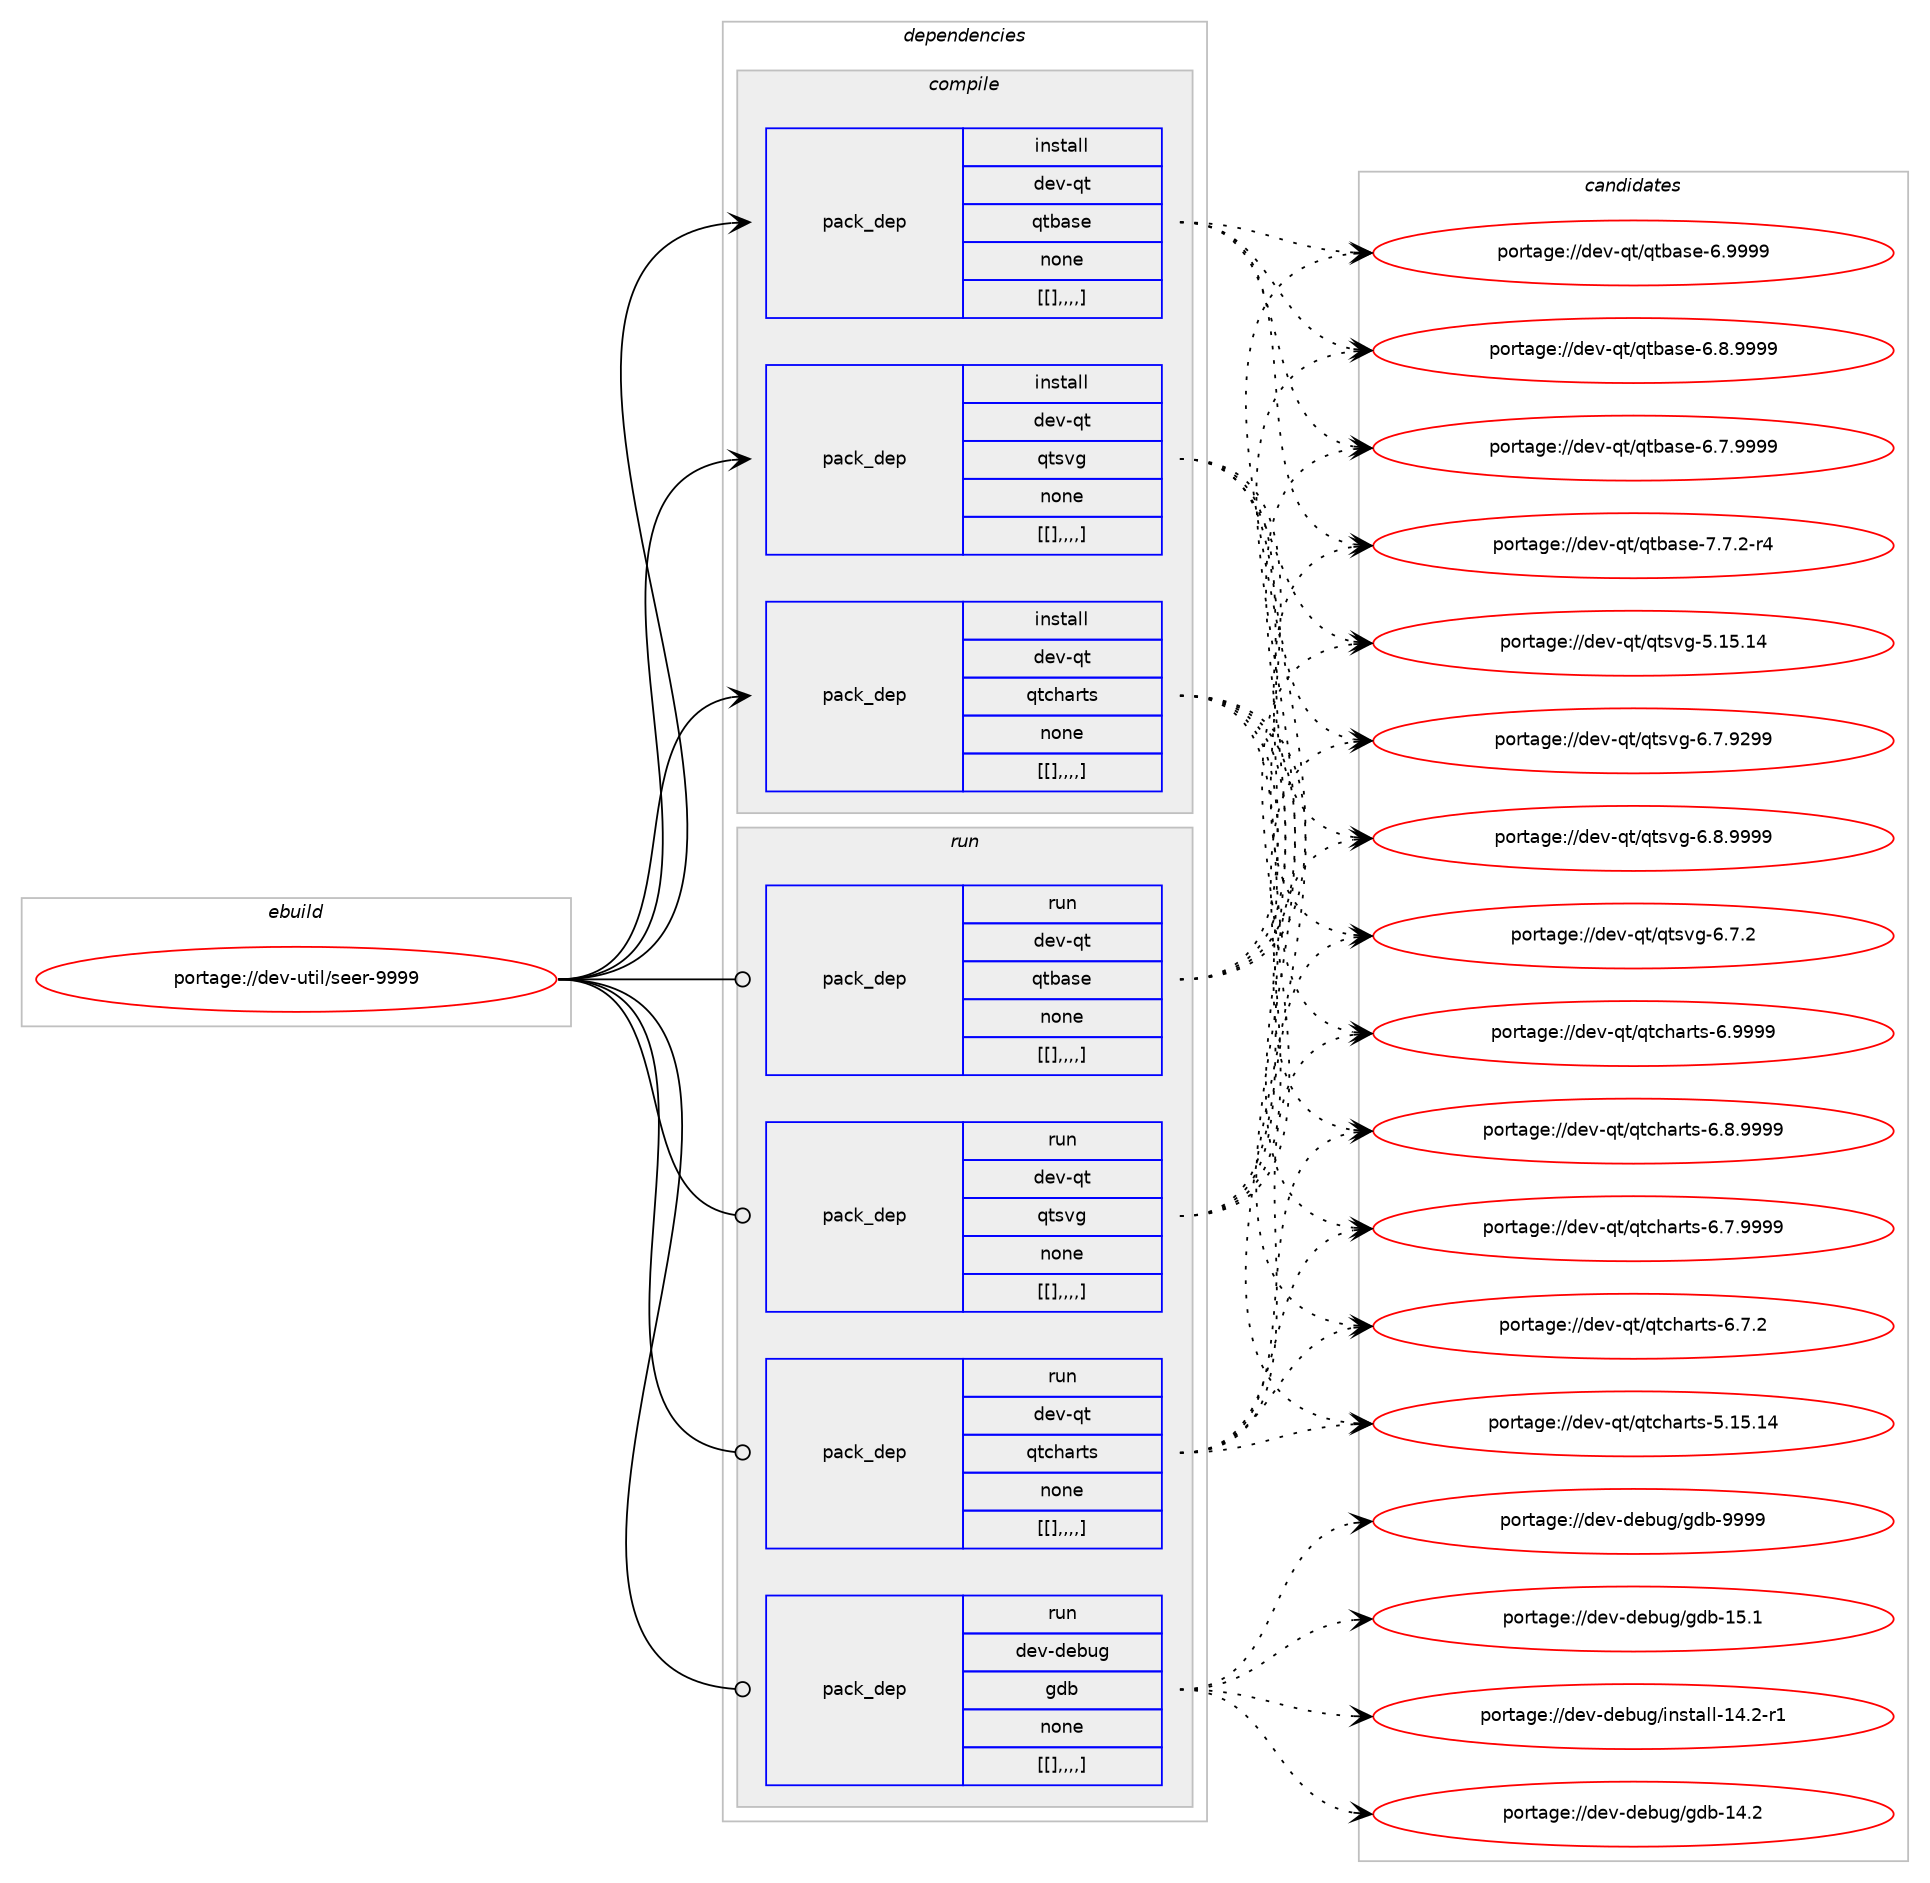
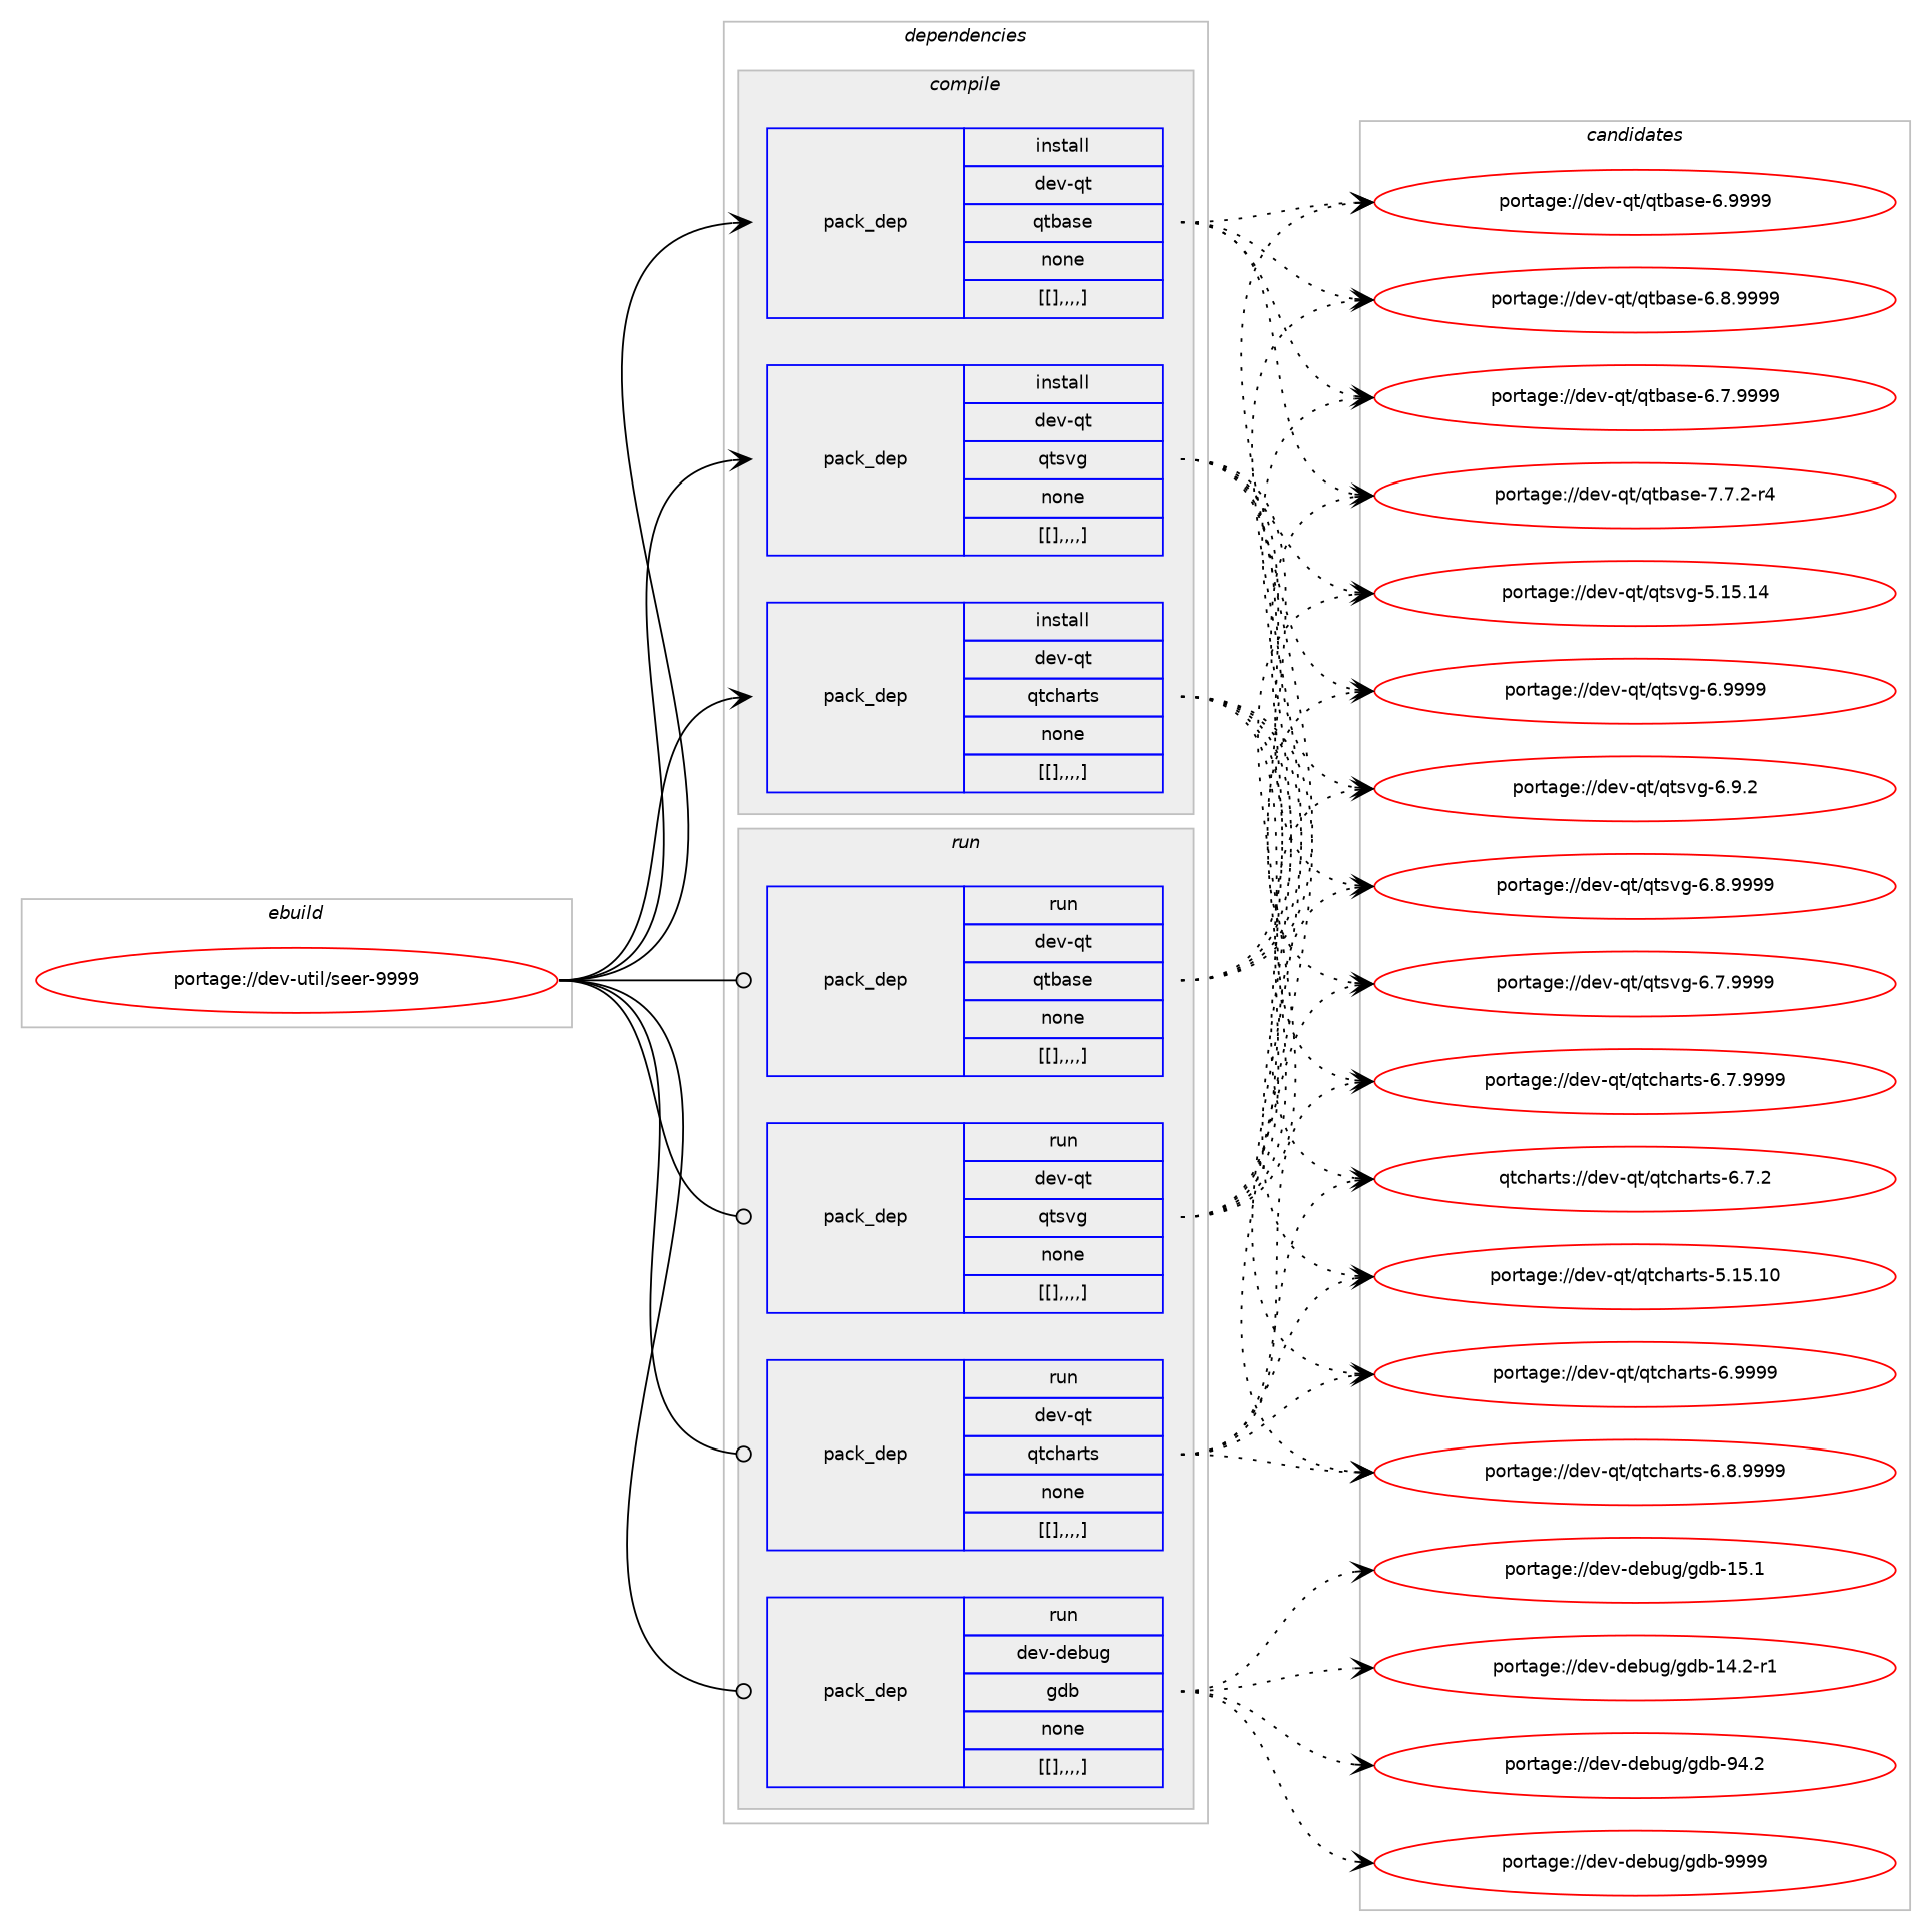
  digraph {
    compound=true
    concentrate=true
    fontname=Helvetica
    fontsize=10
    newrank=true
    rankdir=LR
    ranksep=1.5
    node [color=red fontname=Helvetica fontsize=10]
    edge [arrowhead=vee headport=w style=dotted tailport=e weight=100]
    n1 [label="portage://dev-util/seer-9999" width=4]
    n2 [color=blue label=<<TABLE BORDER="0" CELLBORDER="1" CELLSPACING="0" CELLPADDING="4" WIDTH="220"><TR><TD ROWSPAN="6" CELLPADDING="30">pack_dep</TD></TR><TR><TD WIDTH="110">install</TD></TR><TR><TD>dev-qt</TD></TR><TR><TD>qtbase</TD></TR><TR><TD>none</TD></TR><TR><TD>[[],,,,]</TD></TR></TABLE>> shape=none]
    n3 [color=blue label=<<TABLE BORDER="0" CELLBORDER="1" CELLSPACING="0" CELLPADDING="4" WIDTH="220"><TR><TD ROWSPAN="6" CELLPADDING="30">pack_dep</TD></TR><TR><TD WIDTH="110">install</TD></TR><TR><TD>dev-qt</TD></TR><TR><TD>qtcharts</TD></TR><TR><TD>none</TD></TR><TR><TD>[[],,,,]</TD></TR></TABLE>> shape=none]
    n4 [color=blue label=<<TABLE BORDER="0" CELLBORDER="1" CELLSPACING="0" CELLPADDING="4" WIDTH="220"><TR><TD ROWSPAN="6" CELLPADDING="30">pack_dep</TD></TR><TR><TD WIDTH="110">install</TD></TR><TR><TD>dev-qt</TD></TR><TR><TD>qtsvg</TD></TR><TR><TD>none</TD></TR><TR><TD>[[],,,,]</TD></TR></TABLE>> shape=none]
    n5 [color=blue label=<<TABLE BORDER="0" CELLBORDER="1" CELLSPACING="0" CELLPADDING="4" WIDTH="220"><TR><TD ROWSPAN="6" CELLPADDING="30">pack_dep</TD></TR><TR><TD WIDTH="110">run</TD></TR><TR><TD>dev-debug</TD></TR><TR><TD>gdb</TD></TR><TR><TD>none</TD></TR><TR><TD>[[],,,,]</TD></TR></TABLE>> shape=none]
    n6 [color=blue label=<<TABLE BORDER="0" CELLBORDER="1" CELLSPACING="0" CELLPADDING="4" WIDTH="220"><TR><TD ROWSPAN="6" CELLPADDING="30">pack_dep</TD></TR><TR><TD WIDTH="110">run</TD></TR><TR><TD>dev-qt</TD></TR><TR><TD>qtbase</TD></TR><TR><TD>none</TD></TR><TR><TD>[[],,,,]</TD></TR></TABLE>> shape=none]
    n7 [color=blue label=<<TABLE BORDER="0" CELLBORDER="1" CELLSPACING="0" CELLPADDING="4" WIDTH="220"><TR><TD ROWSPAN="6" CELLPADDING="30">pack_dep</TD></TR><TR><TD WIDTH="110">run</TD></TR><TR><TD>dev-qt</TD></TR><TR><TD>qtcharts</TD></TR><TR><TD>none</TD></TR><TR><TD>[[],,,,]</TD></TR></TABLE>> shape=none]
    n8 [color=blue label=<<TABLE BORDER="0" CELLBORDER="1" CELLSPACING="0" CELLPADDING="4" WIDTH="220"><TR><TD ROWSPAN="6" CELLPADDING="30">pack_dep</TD></TR><TR><TD WIDTH="110">run</TD></TR><TR><TD>dev-qt</TD></TR><TR><TD>qtsvg</TD></TR><TR><TD>none</TD></TR><TR><TD>[[],,,,]</TD></TR></TABLE>> shape=none]
    n9 [label="portage://dev-qt/qtbase-6.9999" width=4]
    n10 [label="portage://dev-qt/qtbase-6.8.9999" width=4]
    n11 [label="portage://dev-qt/qtbase-6.7.9999" width=4]
    n12 [label="portage://dev-qt/qtbase-7.7.2-r4" width=4]
    n13 [label="portage://dev-qt/qtcharts-6.9999" width=4]
    n14 [label="portage://dev-qt/qtcharts-6.8.9999" width=4]
    n15 [label="portage://dev-qt/qtcharts-6.7.9999" width=4]
-   n16 [label="portage://dev-qt/qtcharts-6.7.2" width=4]
-   n17 [label="portage://dev-qt/qtcharts-5.15.14" width=4]
+   n16 [label="qtcharts://dev-qt/qtcharts-6.7.2" width=4]
+   n17 [label="portage://dev-qt/qtcharts-5.15.10" width=4]
+   n18 [label="portage://dev-qt/qtsvg-6.9999" width=4]
    n19 [label="portage://dev-qt/qtsvg-6.8.9999" width=4]
-   n20 [label="portage://dev-qt/qtsvg-6.7.9299" width=4]
-   n21 [label="portage://dev-qt/qtsvg-6.7.2" width=4]
+   n20 [label="portage://dev-qt/qtsvg-6.7.9999" width=4]
+   n21 [label="portage://dev-qt/qtsvg-6.9.2" width=4]
    n22 [label="portage://dev-qt/qtsvg-5.15.14" width=4]
    n23 [label="portage://dev-debug/gdb-9999" width=4]
    n24 [label="portage://dev-debug/gdb-15.1" width=4]
-   n25 [label="portage://dev-debug/install-14.2-r1" width=4]
-   n26 [label="portage://dev-debug/gdb-14.2" width=4]
+   n25 [label="portage://dev-debug/gdb-14.2-r1" width=4]
+   n26 [label="portage://dev-debug/gdb-94.2" width=4]
    subgraph cluster_1 {
      color=gray
      label=<<i>ebuild</i>>
      n1
    }
    subgraph cluster_2 {
      color=gray
      label=<<i>dependencies</i>>
      subgraph cluster_3 {
        color=gray
        fillcolor="#eeeeee"
        label=<<i>compile</i>>
        style=filled
        subgraph sub_4 {
          color=gray
          fillcolor="#eeeeee"
          label=<<i>compile</i>>
          style=filled
          n2
        }
        subgraph sub_5 {
          color=gray
          fillcolor="#eeeeee"
          label=<<i>compile</i>>
          style=filled
          n3
        }
        subgraph sub_6 {
          color=gray
          fillcolor="#eeeeee"
          label=<<i>compile</i>>
          style=filled
          n4
        }
      }
      subgraph cluster_7 {
        color=gray
        fillcolor="#eeeeee"
        label=<<i>compile and run</i>>
        style=filled
      }
      subgraph cluster_8 {
        color=gray
        fillcolor="#eeeeee"
        label=<<i>run</i>>
        style=filled
        subgraph sub_9 {
          color=gray
          fillcolor="#eeeeee"
          label=<<i>run</i>>
          style=filled
          n5
        }
        subgraph sub_10 {
          color=gray
          fillcolor="#eeeeee"
          label=<<i>run</i>>
          style=filled
          n6
        }
        subgraph sub_11 {
          color=gray
          fillcolor="#eeeeee"
          label=<<i>run</i>>
          style=filled
          n7
        }
        subgraph sub_12 {
          color=gray
          fillcolor="#eeeeee"
          label=<<i>run</i>>
          style=filled
          n8
        }
      }
    }
    subgraph cluster_13 {
      color=gray
      label=<<i>candidates</i>>
      rank=same
      subgraph sub_14 {
        color=black
        label=<<i>candidates</i>>
        nodesep=1
        rank=same
        n9
        n10
        n11
        n12
      }
      subgraph sub_15 {
        color=black
        label=<<i>candidates</i>>
        nodesep=1
        rank=same
        n13
        n14
        n15
        n16
        n17
      }
      subgraph sub_16 {
        color=black
        label=<<i>candidates</i>>
        nodesep=1
        rank=same
+       n18
        n19
        n20
        n21
        n22
      }
      subgraph sub_17 {
        color=black
        label=<<i>candidates</i>>
        nodesep=1
        rank=same
        n23
        n24
        n25
        n26
      }
      subgraph sub_18 {
        color=black
        label=<<i>candidates</i>>
        nodesep=1
        rank=same
+       n18
        n19
        n20
        n21
        n22
      }
      subgraph sub_19 {
        color=black
        label=<<i>candidates</i>>
        nodesep=1
        rank=same
        n9
        n10
        n11
        n12
      }
      subgraph sub_20 {
        color=black
        label=<<i>candidates</i>>
        nodesep=1
        rank=same
        n13
        n14
        n15
        n16
        n17
      }
    }
    n1 -> n2 [style=solid weight=20]
    n1 -> n3 [style=solid weight=20]
    n1 -> n4 [style=solid weight=20]
    n1 -> n5 [arrowhead=odot style=solid weight=20]
    n1 -> n6 [arrowhead=odot style=solid weight=20]
    n1 -> n7 [arrowhead=odot style=solid weight=20]
    n1 -> n8 [arrowhead=odot style=solid weight=20]
    n2 -> n9
    n2 -> n10
    n2 -> n11
    n2 -> n12
    n3 -> n13
    n3 -> n14
    n3 -> n15
    n3 -> n16
    n3 -> n17
+   n4 -> n18
    n4 -> n19
    n4 -> n20
    n4 -> n21
    n4 -> n22
    n5 -> n23
    n5 -> n24
    n5 -> n25
    n5 -> n26
    n6 -> n9
    n6 -> n10
    n6 -> n11
    n6 -> n12
    n7 -> n13
    n7 -> n14
    n7 -> n15
    n7 -> n16
    n7 -> n17
+   n8 -> n18
    n8 -> n19
    n8 -> n20
    n8 -> n21
    n8 -> n22
  }
